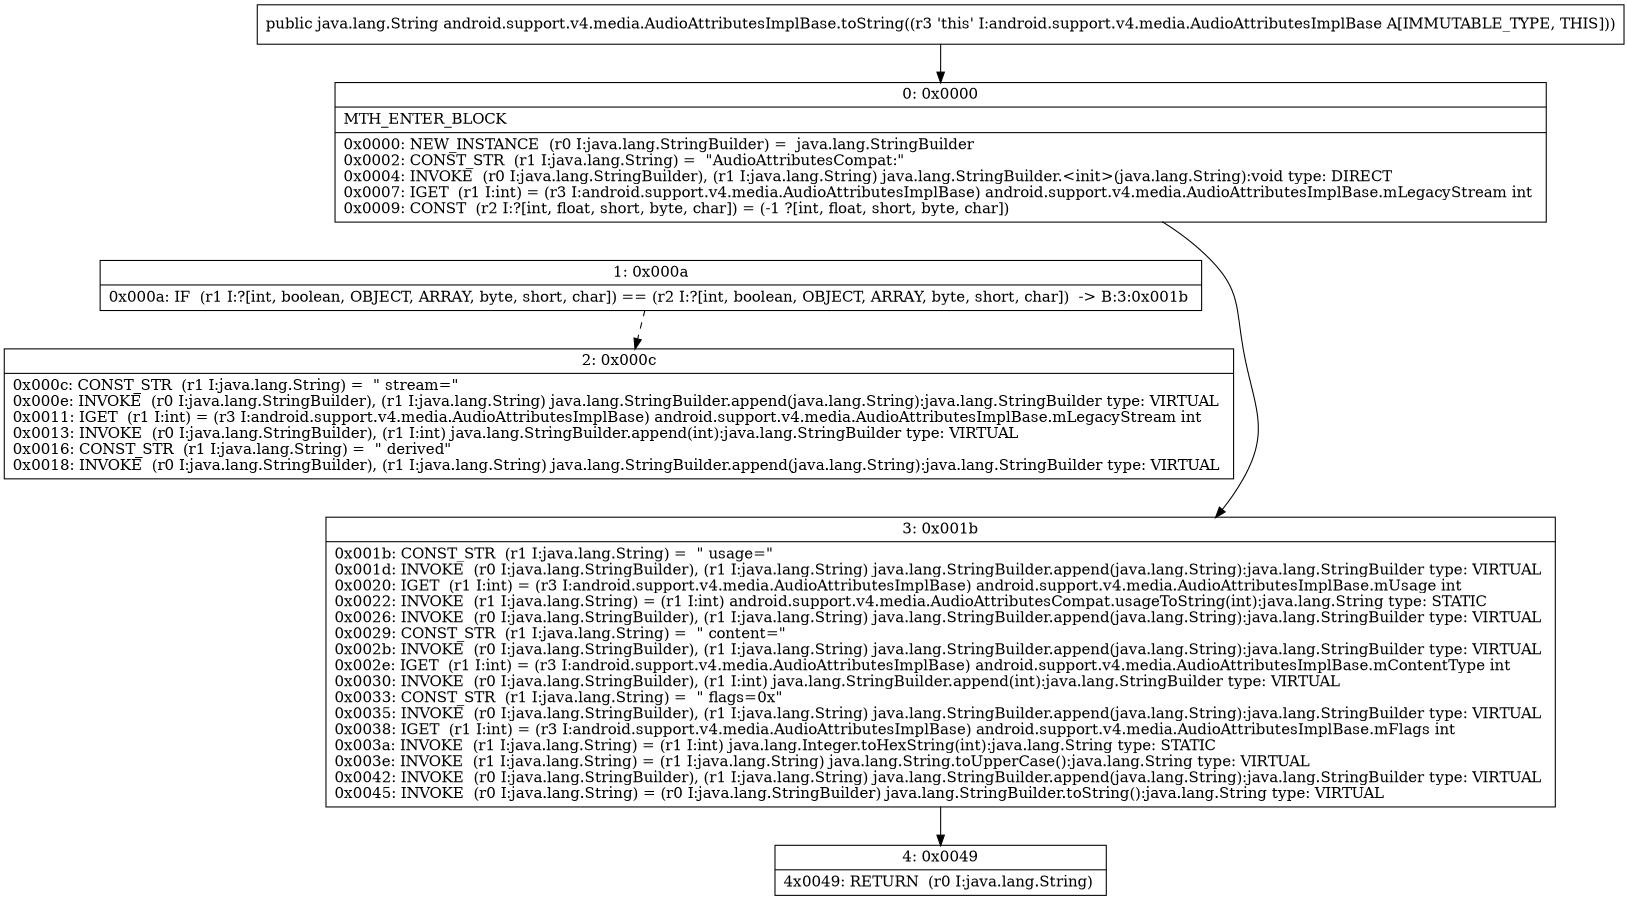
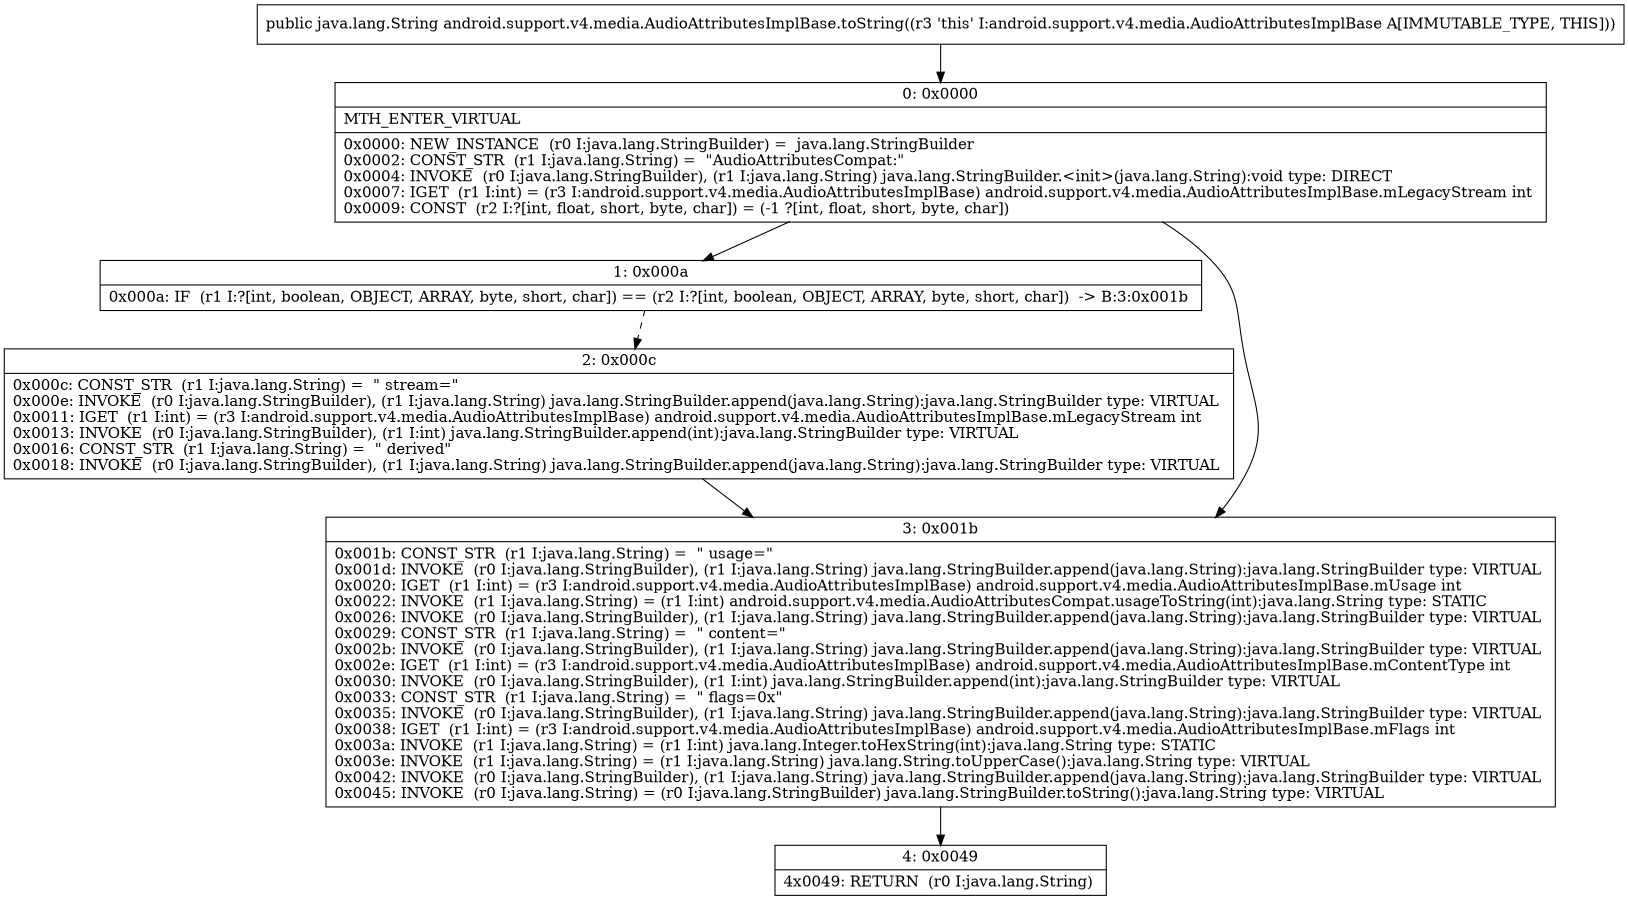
  digraph {
    node [shape=record]
-   n1 [label="{0\:\ 0x0000|MTH_ENTER_BLOCK\l|0x0000: NEW_INSTANCE  (r0 I:java.lang.StringBuilder) =  java.lang.StringBuilder \l0x0002: CONST_STR  (r1 I:java.lang.String) =  \"AudioAttributesCompat:\" \l0x0004: INVOKE  (r0 I:java.lang.StringBuilder), (r1 I:java.lang.String) java.lang.StringBuilder.\<init\>(java.lang.String):void type: DIRECT \l0x0007: IGET  (r1 I:int) = (r3 I:android.support.v4.media.AudioAttributesImplBase) android.support.v4.media.AudioAttributesImplBase.mLegacyStream int \l0x0009: CONST  (r2 I:?[int, float, short, byte, char]) = (\-1 ?[int, float, short, byte, char]) \l}"]
+   n1 [label="{0\:\ 0x0000|MTH_ENTER_VIRTUAL\l|0x0000: NEW_INSTANCE  (r0 I:java.lang.StringBuilder) =  java.lang.StringBuilder \l0x0002: CONST_STR  (r1 I:java.lang.String) =  \"AudioAttributesCompat:\" \l0x0004: INVOKE  (r0 I:java.lang.StringBuilder), (r1 I:java.lang.String) java.lang.StringBuilder.\<init\>(java.lang.String):void type: DIRECT \l0x0007: IGET  (r1 I:int) = (r3 I:android.support.v4.media.AudioAttributesImplBase) android.support.v4.media.AudioAttributesImplBase.mLegacyStream int \l0x0009: CONST  (r2 I:?[int, float, short, byte, char]) = (\-1 ?[int, float, short, byte, char]) \l}"]
    n2 [label="{1\:\ 0x000a|0x000a: IF  (r1 I:?[int, boolean, OBJECT, ARRAY, byte, short, char]) == (r2 I:?[int, boolean, OBJECT, ARRAY, byte, short, char])  \-\> B:3:0x001b \l}"]
    n3 [label="{3\:\ 0x001b|0x001b: CONST_STR  (r1 I:java.lang.String) =  \" usage=\" \l0x001d: INVOKE  (r0 I:java.lang.StringBuilder), (r1 I:java.lang.String) java.lang.StringBuilder.append(java.lang.String):java.lang.StringBuilder type: VIRTUAL \l0x0020: IGET  (r1 I:int) = (r3 I:android.support.v4.media.AudioAttributesImplBase) android.support.v4.media.AudioAttributesImplBase.mUsage int \l0x0022: INVOKE  (r1 I:java.lang.String) = (r1 I:int) android.support.v4.media.AudioAttributesCompat.usageToString(int):java.lang.String type: STATIC \l0x0026: INVOKE  (r0 I:java.lang.StringBuilder), (r1 I:java.lang.String) java.lang.StringBuilder.append(java.lang.String):java.lang.StringBuilder type: VIRTUAL \l0x0029: CONST_STR  (r1 I:java.lang.String) =  \" content=\" \l0x002b: INVOKE  (r0 I:java.lang.StringBuilder), (r1 I:java.lang.String) java.lang.StringBuilder.append(java.lang.String):java.lang.StringBuilder type: VIRTUAL \l0x002e: IGET  (r1 I:int) = (r3 I:android.support.v4.media.AudioAttributesImplBase) android.support.v4.media.AudioAttributesImplBase.mContentType int \l0x0030: INVOKE  (r0 I:java.lang.StringBuilder), (r1 I:int) java.lang.StringBuilder.append(int):java.lang.StringBuilder type: VIRTUAL \l0x0033: CONST_STR  (r1 I:java.lang.String) =  \" flags=0x\" \l0x0035: INVOKE  (r0 I:java.lang.StringBuilder), (r1 I:java.lang.String) java.lang.StringBuilder.append(java.lang.String):java.lang.StringBuilder type: VIRTUAL \l0x0038: IGET  (r1 I:int) = (r3 I:android.support.v4.media.AudioAttributesImplBase) android.support.v4.media.AudioAttributesImplBase.mFlags int \l0x003a: INVOKE  (r1 I:java.lang.String) = (r1 I:int) java.lang.Integer.toHexString(int):java.lang.String type: STATIC \l0x003e: INVOKE  (r1 I:java.lang.String) = (r1 I:java.lang.String) java.lang.String.toUpperCase():java.lang.String type: VIRTUAL \l0x0042: INVOKE  (r0 I:java.lang.StringBuilder), (r1 I:java.lang.String) java.lang.StringBuilder.append(java.lang.String):java.lang.StringBuilder type: VIRTUAL \l0x0045: INVOKE  (r0 I:java.lang.String) = (r0 I:java.lang.StringBuilder) java.lang.StringBuilder.toString():java.lang.String type: VIRTUAL \l}"]
    n4 [label="{2\:\ 0x000c|0x000c: CONST_STR  (r1 I:java.lang.String) =  \" stream=\" \l0x000e: INVOKE  (r0 I:java.lang.StringBuilder), (r1 I:java.lang.String) java.lang.StringBuilder.append(java.lang.String):java.lang.StringBuilder type: VIRTUAL \l0x0011: IGET  (r1 I:int) = (r3 I:android.support.v4.media.AudioAttributesImplBase) android.support.v4.media.AudioAttributesImplBase.mLegacyStream int \l0x0013: INVOKE  (r0 I:java.lang.StringBuilder), (r1 I:int) java.lang.StringBuilder.append(int):java.lang.StringBuilder type: VIRTUAL \l0x0016: CONST_STR  (r1 I:java.lang.String) =  \" derived\" \l0x0018: INVOKE  (r0 I:java.lang.StringBuilder), (r1 I:java.lang.String) java.lang.StringBuilder.append(java.lang.String):java.lang.StringBuilder type: VIRTUAL \l}"]
    n5 [label="{4\:\ 0x0049|4x0049: RETURN  (r0 I:java.lang.String) \l}"]
    n6 [label="{public java.lang.String android.support.v4.media.AudioAttributesImplBase.toString((r3 'this' I:android.support.v4.media.AudioAttributesImplBase A[IMMUTABLE_TYPE, THIS])) }"]
+   n1 -> n2
    n1 -> n3
    n2 -> n4 [style=dashed]
    n3 -> n5
+   n4 -> n3
    n6 -> n1
  }
